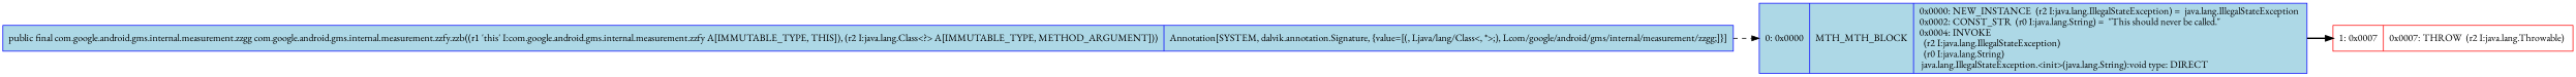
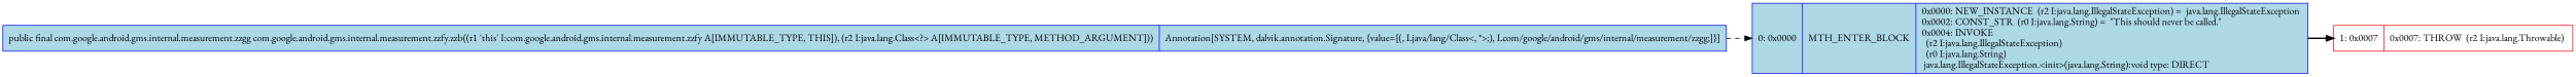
  digraph {
    rankdir=LR
    fontname="EB Garamond"
    node [shape=record style=filled fillcolor=lightblue color=blue fontname="EB Garamond"]
    edge [fontname="EB Garamond"]
-   n1 [label="{0\:\ 0x0000|MTH_MTH_BLOCK\l|0x0000: NEW_INSTANCE  (r2 I:java.lang.IllegalStateException) =  java.lang.IllegalStateException \l0x0002: CONST_STR  (r0 I:java.lang.String) =  \"This should never be called.\" \l0x0004: INVOKE  \l  (r2 I:java.lang.IllegalStateException)\l  (r0 I:java.lang.String)\l java.lang.IllegalStateException.\<init\>(java.lang.String):void type: DIRECT \l}"]
+   n1 [label="{0\:\ 0x0000|MTH_ENTER_BLOCK\l|0x0000: NEW_INSTANCE  (r2 I:java.lang.IllegalStateException) =  java.lang.IllegalStateException \l0x0002: CONST_STR  (r0 I:java.lang.String) =  \"This should never be called.\" \l0x0004: INVOKE  \l  (r2 I:java.lang.IllegalStateException)\l  (r0 I:java.lang.String)\l java.lang.IllegalStateException.\<init\>(java.lang.String):void type: DIRECT \l}"]
    n2 [label="{1\:\ 0x0007|0x0007: THROW  (r2 I:java.lang.Throwable) \l}" fillcolor=white color=red]
    n3 [label="{public final com.google.android.gms.internal.measurement.zzgg com.google.android.gms.internal.measurement.zzfy.zzb((r1 'this' I:com.google.android.gms.internal.measurement.zzfy A[IMMUTABLE_TYPE, THIS]), (r2 I:java.lang.Class\<?\> A[IMMUTABLE_TYPE, METHOD_ARGUMENT]))  | Annotation[SYSTEM, dalvik.annotation.Signature, \{value=[(, Ljava\/lang\/Class\<, *\>;), Lcom\/google\/android\/gms\/internal\/measurement\/zzgg;]\}]\l}"]
    n1 -> n2 [style=bold]
    n3 -> n1 [style=dashed]
  }
